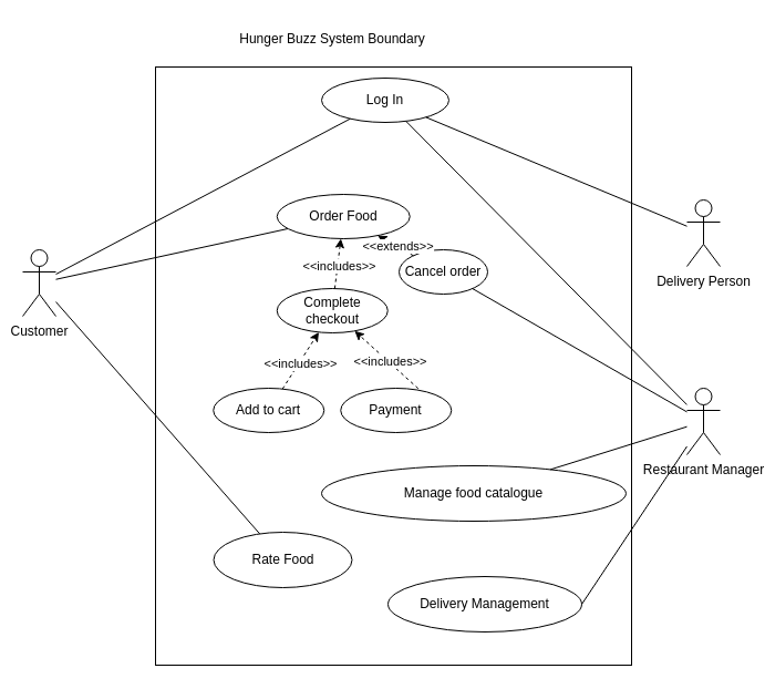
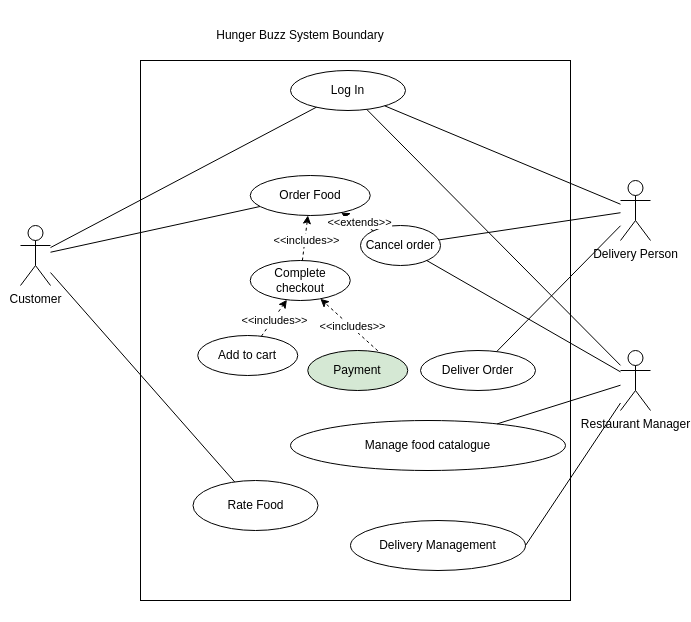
  <mxCell id="0" />
  <mxCell id="1" parent="0" />
  <mxCell id="2" value="" style="rounded=0;whiteSpace=wrap;html=1;" parent="1" vertex="1"><mxGeometry x="140" y="60" width="430" height="540" as="geometry" /></mxCell>
  <mxCell id="3" value="Hunger Buzz System Boundary" style="text;html=1;strokeColor=none;fillColor=none;align=center;verticalAlign=middle;whiteSpace=wrap;rounded=0;" parent="1" vertex="1"><mxGeometry x="160" y="20" width="280" height="30" as="geometry" /></mxCell>
  <mxCell id="4" value="Customer" style="shape=umlActor;verticalLabelPosition=bottom;verticalAlign=top;html=1;outlineConnect=0;" parent="1" vertex="1"><mxGeometry x="20" y="225" width="30" height="60" as="geometry" /></mxCell>
  <mxCell id="5" value="Restaurant Manager" style="shape=umlActor;verticalLabelPosition=bottom;verticalAlign=top;html=1;outlineConnect=0;" parent="1" vertex="1"><mxGeometry x="620" y="350" width="30" height="60" as="geometry" /></mxCell>
  <mxCell id="6" value="Log In" style="ellipse;whiteSpace=wrap;html=1;" parent="1" vertex="1"><mxGeometry x="290" y="70" width="115" height="40" as="geometry" /></mxCell>
  <mxCell id="7" value="Delivery Person" style="shape=umlActor;verticalLabelPosition=bottom;verticalAlign=top;html=1;outlineConnect=0;" parent="1" vertex="1"><mxGeometry x="620" y="180" width="30" height="60" as="geometry" /></mxCell>
  <mxCell id="8" value="Order Food" style="ellipse;whiteSpace=wrap;html=1;" parent="1" vertex="1"><mxGeometry x="249.75" y="175" width="120" height="40" as="geometry" /></mxCell>
  <mxCell id="9" value="Complete checkout" style="ellipse;whiteSpace=wrap;html=1;" parent="1" vertex="1"><mxGeometry x="249.75" y="260" width="100" height="40" as="geometry" /></mxCell>
  <mxCell id="10" value="" style="endArrow=classic;html=1;rounded=0;dashed=1;" parent="1" source="9" target="8" edge="1"><mxGeometry width="50" height="50" relative="1" as="geometry"><mxPoint x="240.185" y="330.089" as="sourcePoint" /><mxPoint x="249.678" y="294.921" as="targetPoint" /></mxGeometry></mxCell>
  <mxCell id="11" value="&amp;lt;&amp;lt;includes&amp;gt;&amp;gt;" style="edgeLabel;html=1;align=center;verticalAlign=middle;resizable=0;points=[];" parent="10" vertex="1" connectable="0"><mxGeometry x="-0.081" y="-1" relative="1" as="geometry"><mxPoint as="offset" /></mxGeometry></mxCell>
  <mxCell id="12" value="" style="endArrow=none;html=1;rounded=0;" parent="1" source="4" target="6" edge="1"><mxGeometry width="50" height="50" relative="1" as="geometry"><mxPoint x="420" y="410" as="sourcePoint" /><mxPoint x="470" y="360" as="targetPoint" /></mxGeometry></mxCell>
  <mxCell id="13" value="" style="endArrow=none;html=1;rounded=0;" parent="1" source="5" target="6" edge="1"><mxGeometry width="50" height="50" relative="1" as="geometry"><mxPoint x="420" y="410" as="sourcePoint" /><mxPoint x="470" y="360" as="targetPoint" /></mxGeometry></mxCell>
  <mxCell id="14" value="" style="endArrow=none;html=1;rounded=0;" parent="1" source="7" target="6" edge="1"><mxGeometry width="50" height="50" relative="1" as="geometry"><mxPoint x="420" y="410" as="sourcePoint" /><mxPoint x="470" y="360" as="targetPoint" /></mxGeometry></mxCell>
  <mxCell id="15" value="" style="endArrow=none;html=1;rounded=0;" parent="1" source="4" target="8" edge="1"><mxGeometry width="50" height="50" relative="1" as="geometry"><mxPoint x="420" y="410" as="sourcePoint" /><mxPoint x="470" y="360" as="targetPoint" /></mxGeometry></mxCell>
- <mxCell id="16" value="Add to cart" style="ellipse;whiteSpace=wrap;html=1;" parent="1" vertex="1"><mxGeometry x="192.25" y="350" width="100" height="40" as="geometry" /></mxCell>
- <mxCell id="17" value="Payment" style="ellipse;whiteSpace=wrap;html=1;" parent="1" vertex="1"><mxGeometry x="307.25" y="350" width="100" height="40" as="geometry" /></mxCell>
+ <mxCell id="16" value="Add to cart" style="ellipse;whiteSpace=wrap;html=1;" parent="1" vertex="1"><mxGeometry x="197.25" y="335" width="100" height="40" as="geometry" /></mxCell>
+ <mxCell id="17" value="Payment" style="ellipse;whiteSpace=wrap;html=1;fillColor=#d5e8d4;" parent="1" vertex="1"><mxGeometry x="307.25" y="350" width="100" height="40" as="geometry" /></mxCell>
  <mxCell id="18" value="" style="endArrow=classic;html=1;rounded=0;dashed=1;" parent="1" source="16" target="9" edge="1"><mxGeometry width="50" height="50" relative="1" as="geometry"><mxPoint x="377.282" y="416.298" as="sourcePoint" /><mxPoint x="332.852" y="369.094" as="targetPoint" /></mxGeometry></mxCell>
  <mxCell id="19" value="&amp;lt;&amp;lt;includes&amp;gt;&amp;gt;" style="edgeLabel;html=1;align=center;verticalAlign=middle;resizable=0;points=[];" parent="18" vertex="1" connectable="0"><mxGeometry x="-0.081" y="-1" relative="1" as="geometry"><mxPoint as="offset" /></mxGeometry></mxCell>
  <mxCell id="20" value="" style="endArrow=classic;html=1;rounded=0;dashed=1;exitX=0.7;exitY=0.007;exitDx=0;exitDy=0;exitPerimeter=0;" parent="1" source="17" target="9" edge="1"><mxGeometry width="50" height="50" relative="1" as="geometry"><mxPoint x="332.556" y="501.273" as="sourcePoint" /><mxPoint x="377.486" y="453.733" as="targetPoint" /></mxGeometry></mxCell>
  <mxCell id="21" value="&amp;lt;&amp;lt;includes&amp;gt;&amp;gt;" style="edgeLabel;html=1;align=center;verticalAlign=middle;resizable=0;points=[];" parent="20" vertex="1" connectable="0"><mxGeometry x="-0.081" y="-1" relative="1" as="geometry"><mxPoint as="offset" /></mxGeometry></mxCell>
  <mxCell id="22" value="Cancel order" style="ellipse;whiteSpace=wrap;html=1;" parent="1" vertex="1"><mxGeometry x="360" y="225" width="80" height="40" as="geometry" /></mxCell>
  <mxCell id="23" value="" style="endArrow=classic;html=1;rounded=0;dashed=1;" parent="1" source="22" target="8" edge="1"><mxGeometry width="50" height="50" relative="1" as="geometry"><mxPoint x="269.823" y="251.4" as="sourcePoint" /><mxPoint x="300.536" y="209.767" as="targetPoint" /></mxGeometry></mxCell>
  <mxCell id="24" value="&amp;lt;&amp;lt;extends&amp;gt;&amp;gt;" style="edgeLabel;html=1;align=center;verticalAlign=middle;resizable=0;points=[];" parent="23" vertex="1" connectable="0"><mxGeometry x="-0.081" y="-1" relative="1" as="geometry"><mxPoint as="offset" /></mxGeometry></mxCell>
+ <mxCell id="25" value="" style="endArrow=none;html=1;rounded=0;" parent="1" source="22" target="7" edge="1"><mxGeometry width="50" height="50" relative="1" as="geometry"><mxPoint x="420" y="410" as="sourcePoint" /><mxPoint x="470" y="360" as="targetPoint" /></mxGeometry></mxCell>
  <mxCell id="26" value="" style="endArrow=none;html=1;rounded=0;" parent="1" source="22" target="5" edge="1"><mxGeometry width="50" height="50" relative="1" as="geometry"><mxPoint x="420" y="410" as="sourcePoint" /><mxPoint x="470" y="360" as="targetPoint" /></mxGeometry></mxCell>
  <mxCell id="27" value="Manage food catalogue" style="ellipse;whiteSpace=wrap;html=1;" parent="1" vertex="1"><mxGeometry x="290" y="420" width="275" height="50" as="geometry" /></mxCell>
  <mxCell id="28" value="Delivery Management" style="ellipse;whiteSpace=wrap;html=1;" parent="1" vertex="1"><mxGeometry x="350" y="520" width="175" height="50" as="geometry" /></mxCell>
  <mxCell id="29" value="Rate Food" style="ellipse;whiteSpace=wrap;html=1;" parent="1" vertex="1"><mxGeometry x="192.5" y="480" width="125" height="50" as="geometry" /></mxCell>
  <mxCell id="30" value="" style="endArrow=none;html=1;rounded=0;" parent="1" source="27" target="5" edge="1"><mxGeometry width="50" height="50" relative="1" as="geometry"><mxPoint x="380" y="720" as="sourcePoint" /><mxPoint x="420" y="670" as="targetPoint" /></mxGeometry></mxCell>
  <mxCell id="31" value="" style="endArrow=none;html=1;rounded=0;exitX=1;exitY=0.5;exitDx=0;exitDy=0;" parent="1" source="28" target="5" edge="1"><mxGeometry width="50" height="50" relative="1" as="geometry"><mxPoint x="440" y="840" as="sourcePoint" /><mxPoint x="490" y="790" as="targetPoint" /></mxGeometry></mxCell>
  <mxCell id="32" value="" style="endArrow=none;html=1;rounded=0;" parent="1" source="29" target="4" edge="1"><mxGeometry width="50" height="50" relative="1" as="geometry"><mxPoint x="250" y="1075" as="sourcePoint" /><mxPoint x="90" y="290" as="targetPoint" /></mxGeometry></mxCell>
+ <mxCell id="33" value="&lt;div&gt;Deliver Order&lt;/div&gt;" style="ellipse;whiteSpace=wrap;html=1;" vertex="1" parent="1"><mxGeometry x="420" y="350" width="115" height="40" as="geometry" /></mxCell>
+ <mxCell id="34" value="" style="endArrow=none;html=1;rounded=0;" edge="1" parent="1" source="33" target="7"><mxGeometry width="50" height="50" relative="1" as="geometry"><mxPoint x="448.335" y="249.29" as="sourcePoint" /><mxPoint x="645" y="220" as="targetPoint" /></mxGeometry></mxCell>
